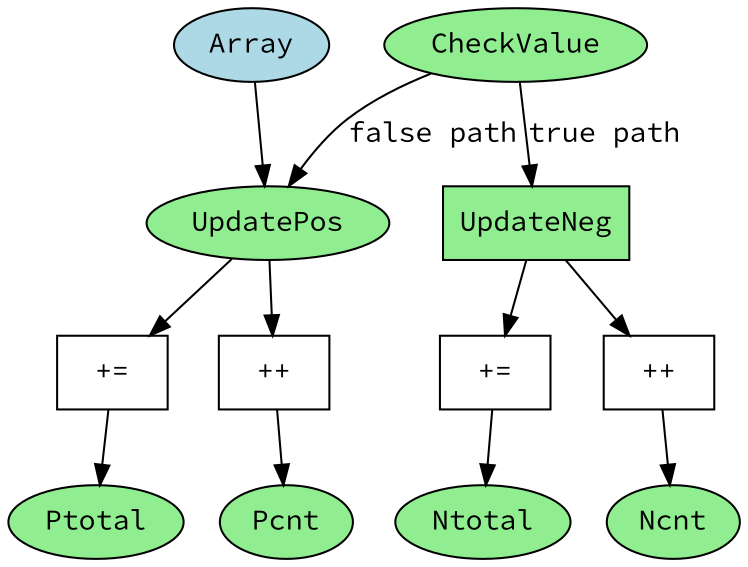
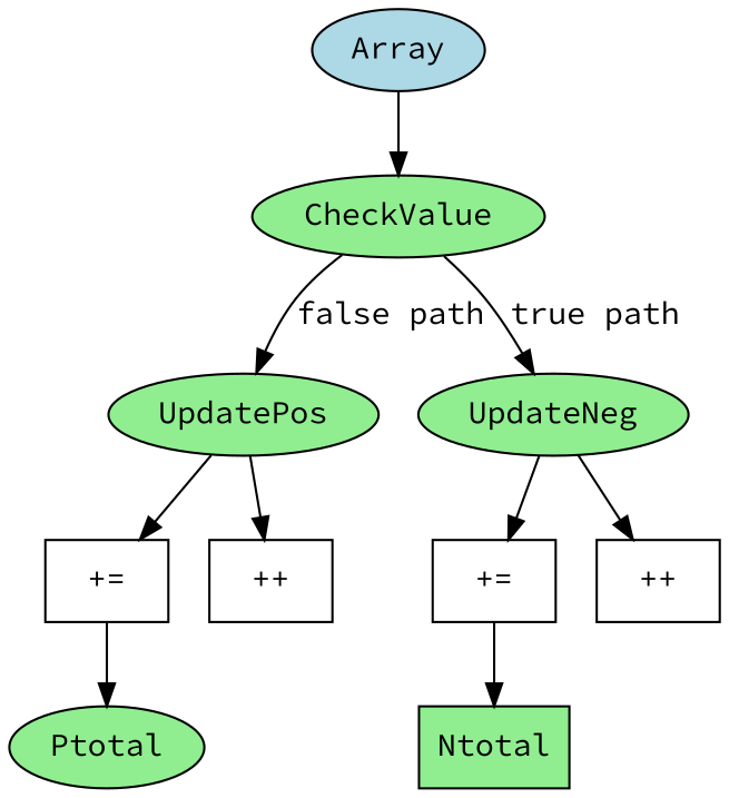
  digraph {
    fontname="Source Code Pro"
    node [fillcolor=lightgreen fontname="Source Code Pro" shape=ellipse style=filled]
    edge [fontname="Source Code Pro"]
    n1 [fillcolor=lightblue label=Array]
    CheckValue
    UpdatePos
-   UpdateNeg [shape=box]
+   UpdateNeg
    n5 [fillcolor=lightblue label="+=" shape=box style=""]
    n6 [label=Ptotal]
    n7 [fillcolor=lightblue label="+=" shape=box style=""]
-   n8 [label=Ntotal]
+   n8 [label=Ntotal shape=box]
    n9 [fillcolor=lightblue label="++" shape=box style=""]
-   n10 [label=Pcnt]
    n11 [fillcolor=lightblue label="++" shape=box style=""]
-   n12 [label=Ncnt]
-   n1 -> UpdatePos
+   n1 -> CheckValue
    CheckValue -> UpdatePos [label="false path"]
    CheckValue -> UpdateNeg [label="true path"]
    UpdatePos -> n5
    UpdatePos -> n9
    UpdateNeg -> n7
    UpdateNeg -> n11
    n5 -> n6
    n7 -> n8
-   n9 -> n10
-   n11 -> n12
  }
